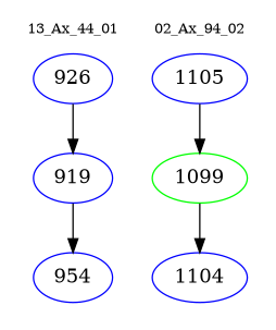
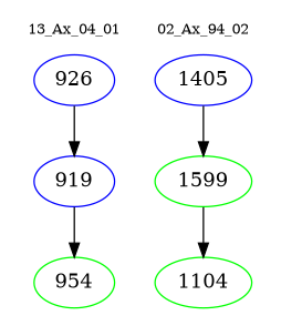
  digraph {
    node [color=blue]
    edge [color=black]
    n1 [label=926]
    n2 [label=919]
-   n3 [label=954]
-   n4 [label=1105]
-   n5 [color=green label=1099]
-   n6 [label=1104]
+   n3 [color=green label=954]
+   n4 [label=1405]
+   n5 [color=green label=1599]
+   n6 [color=green label=1104]
    subgraph cluster_1 {
      color=white
      fontsize=10
-     label="13_Ax_44_01"
+     label="13_Ax_04_01"
      n1
      n2
      n3
    }
    subgraph cluster_2 {
      color=white
      fontsize=10
      label="02_Ax_94_02"
      n4
      n5
      n6
    }
    n1 -> n2
    n2 -> n3
    n4 -> n5
    n5 -> n6
  }
